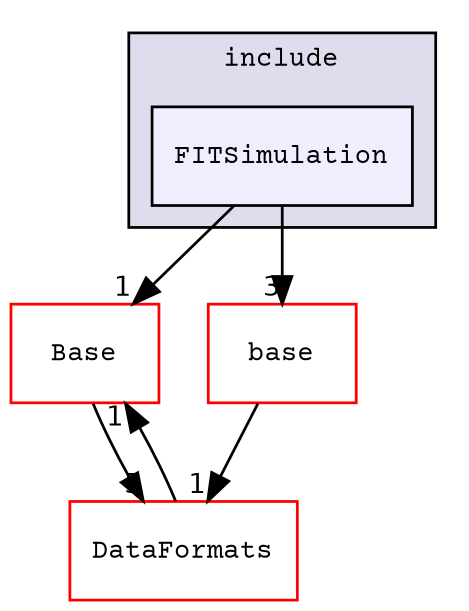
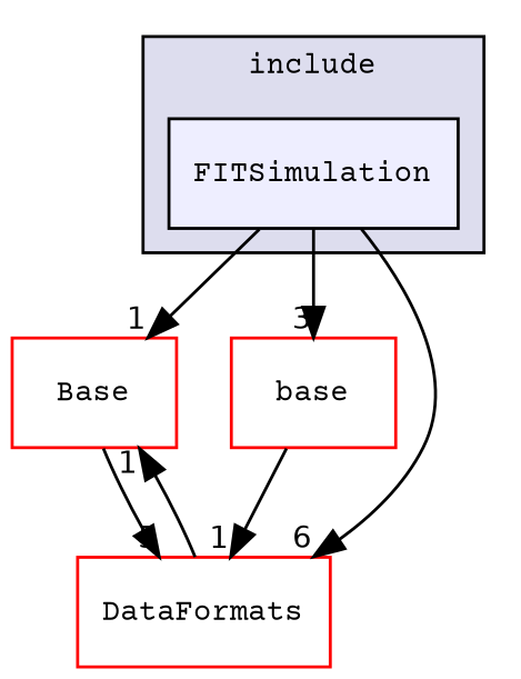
  digraph {
    compound=true
    fontname="Courier Prime"
    node [fontname="Courier Prime" fontsize=10 shape=box color=red]
    edge [headlabel=1 labeldistance=1.5 labelfontname=Helvetica labelfontsize=10 fontname="Courier Prime"]
    n1 [fillcolor="#eeeeff" label=FITSimulation pencolor=black style=filled color=""]
    n2 [label=Base]
    n3 [label=base]
    n4 [label=DataFormats]
    subgraph cluster_1 {
      bgcolor="#ddddee"
      fontsize=10
      label=include
      pencolor=black
      n1
    }
    n1 -> n2
    n1 -> n3 [headlabel=3]
+   n1 -> n4 [headlabel=6]
    n2 -> n4 [headlabel=5]
    n3 -> n4
    n4 -> n2
  }
